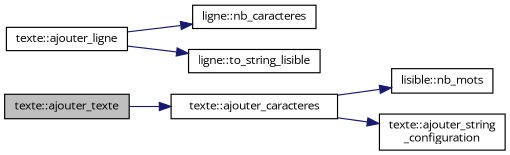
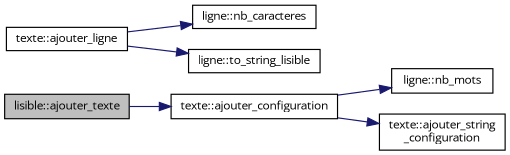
  digraph {
    fontname="Open Sans"
    rankdir=LR
    node [color=black fillcolor=white fontname="Open Sans" fontsize=10 shape=record style=filled]
    edge [color=midnightblue fontname="Open Sans" fontsize=10 labelfontname=Helvetica labelfontsize=10 style=solid]
-   n1 [fillcolor=grey75 fontcolor=black height=0.2 label="texte::ajouter_texte" width=0.4]
-   n2 [height=0.2 label="texte::ajouter_caracteres" width=0.4]
+   n1 [fillcolor=grey75 fontcolor=black height=0.2 label="lisible::ajouter_texte" width=0.4]
+   n2 [height=0.2 label="texte::ajouter_configuration" width=0.4]
    n3 [height=0.2 label="texte::ajouter_ligne" width=0.4]
    n4 [height=0.2 label="ligne::nb_caracteres" width=0.4]
    n5 [height=0.2 label="ligne::to_string_lisible" width=0.4]
-   n6 [height=0.2 label="lisible::nb_mots" width=0.4]
+   n6 [height=0.2 label="ligne::nb_mots" width=0.4]
    n7 [height=0.2 label="texte::ajouter_string\l_configuration" width=0.4]
    n1 -> n2
    n2 -> n6
    n2 -> n7
    n3 -> n4
    n3 -> n5
  }
